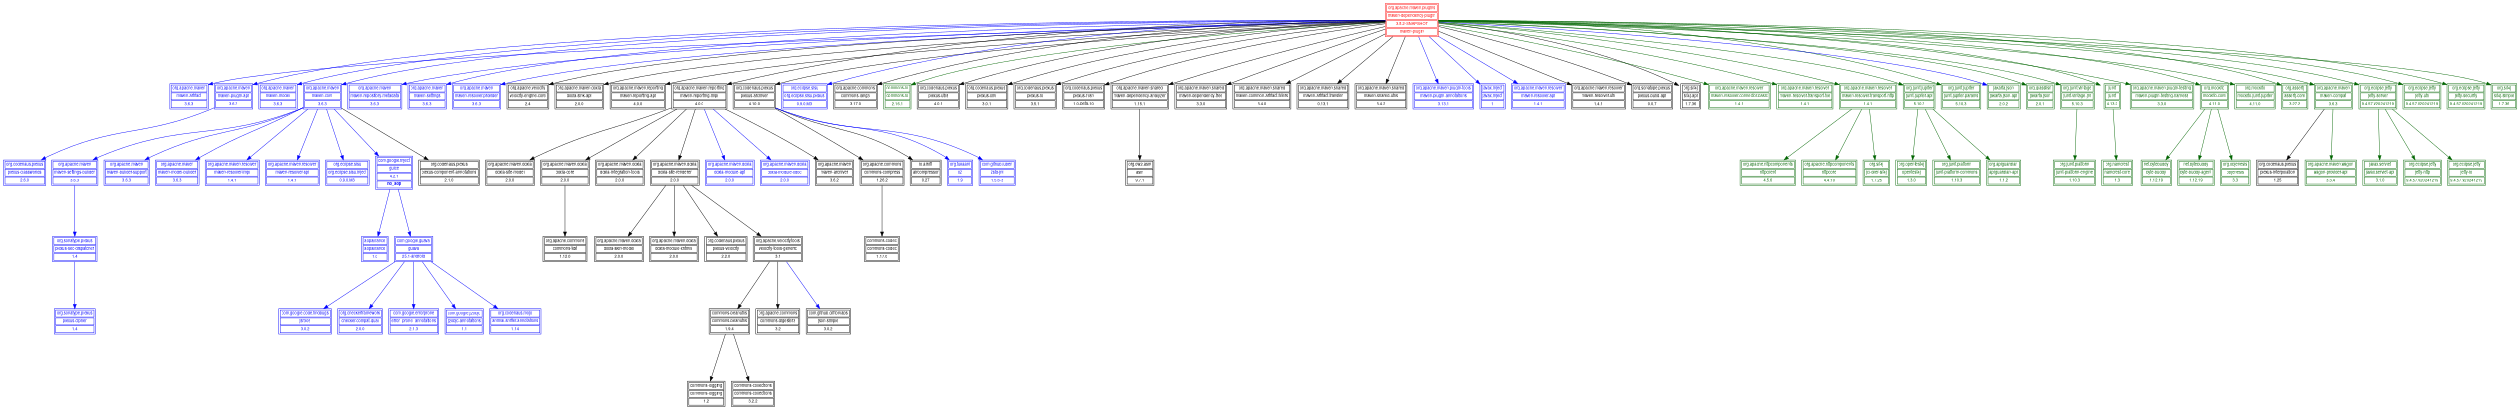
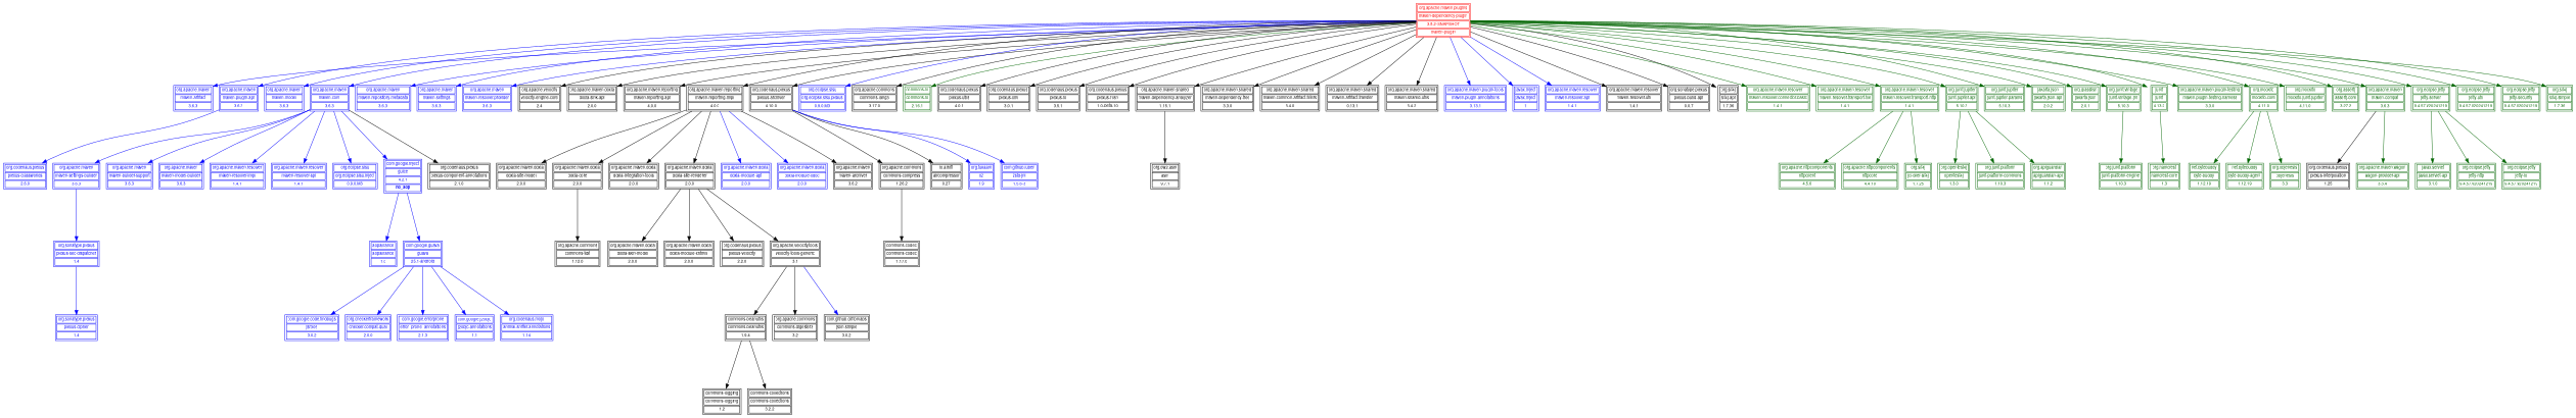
  digraph {
    color=black
    fontcolor=black
    fontname="Helvetica,Arial,sans-serif"
    fontsize=11
    nodesep=0.2
    ranksep=1.5
    node [color=black fillcolor=white fontcolor=black fontname="Helvetica,Arial,sans-serif" fontsize=9 margin=0 shape=none style=filled]
    edge [color=black fontcolor=black fontname="Helvetica,Arial,sans-serif" fontsize=9 style=solid]
    n1 [color=red fontcolor=red label=<          <table>             <tr><td>org.apache.maven.plugins</td></tr>             <tr><td>maven-dependency-plugin</td></tr>             <tr><td>3.8.2-SNAPSHOT</td></tr>             <tr><td>maven-plugin</td></tr>            </table>       >]
    n2 [color=blue fontcolor=blue label=<            <table>               <tr><td>org.apache.maven</td></tr>               <tr><td>maven-artifact</td></tr>               <tr><td>3.6.3</td></tr>              </table>         >]
    n3 [color=blue fontcolor=blue label=<            <table>               <tr><td>org.apache.maven</td></tr>               <tr><td>maven-plugin-api</td></tr>               <tr><td>3.6.3</td></tr>              </table>         >]
    n4 [color=blue fontcolor=blue label=<            <table>               <tr><td>org.apache.maven</td></tr>               <tr><td>maven-model</td></tr>               <tr><td>3.6.3</td></tr>              </table>         >]
    n5 [color=blue fontcolor=blue label=<            <table>               <tr><td>org.apache.maven</td></tr>               <tr><td>maven-core</td></tr>               <tr><td>3.6.3</td></tr>              </table>         >]
    n6 [color=blue fontcolor=blue label=<            <table>               <tr><td>org.apache.maven</td></tr>               <tr><td>maven-repository-metadata</td></tr>               <tr><td>3.6.3</td></tr>              </table>         >]
    n7 [color=blue fontcolor=blue label=<            <table>               <tr><td>org.apache.maven</td></tr>               <tr><td>maven-settings</td></tr>               <tr><td>3.6.3</td></tr>              </table>         >]
    n8 [color=blue fontcolor=blue label=<            <table>               <tr><td>org.apache.maven</td></tr>               <tr><td>maven-resolver-provider</td></tr>               <tr><td>3.6.3</td></tr>              </table>         >]
    n9 [label=<            <table>               <tr><td>org.apache.velocity</td></tr>               <tr><td>velocity-engine-core</td></tr>               <tr><td>2.4</td></tr>              </table>         >]
    n10 [label=<            <table>               <tr><td>org.apache.maven.doxia</td></tr>               <tr><td>doxia-sink-api</td></tr>               <tr><td>2.0.0</td></tr>              </table>         >]
    n11 [label=<            <table>               <tr><td>org.apache.maven.reporting</td></tr>               <tr><td>maven-reporting-api</td></tr>               <tr><td>4.0.0</td></tr>              </table>         >]
    n12 [label=<            <table>               <tr><td>org.apache.maven.reporting</td></tr>               <tr><td>maven-reporting-impl</td></tr>               <tr><td>4.0.0</td></tr>              </table>         >]
    n13 [label=<            <table>               <tr><td>org.codehaus.plexus</td></tr>               <tr><td>plexus-archiver</td></tr>               <tr><td>4.10.0</td></tr>              </table>         >]
    n14 [color=blue fontcolor=blue label=<            <table>               <tr><td>org.eclipse.sisu</td></tr>               <tr><td>org.eclipse.sisu.plexus</td></tr>               <tr><td>0.9.0.M3</td></tr>              </table>         >]
    n15 [label=<            <table>               <tr><td>org.apache.commons</td></tr>               <tr><td>commons-lang3</td></tr>               <tr><td>3.17.0</td></tr>              </table>         >]
    n16 [color=darkgreen fontcolor=darkgreen label=<            <table>               <tr><td>commons-io</td></tr>               <tr><td>commons-io</td></tr>               <tr><td>2.16.1</td></tr>              </table>         >]
    n17 [label=<            <table>               <tr><td>org.codehaus.plexus</td></tr>               <tr><td>plexus-utils</td></tr>               <tr><td>4.0.1</td></tr>              </table>         >]
    n18 [label=<            <table>               <tr><td>org.codehaus.plexus</td></tr>               <tr><td>plexus-xml</td></tr>               <tr><td>3.0.1</td></tr>              </table>         >]
    n19 [label=<            <table>               <tr><td>org.codehaus.plexus</td></tr>               <tr><td>plexus-io</td></tr>               <tr><td>3.5.1</td></tr>              </table>         >]
    n20 [label=<            <table>               <tr><td>org.codehaus.plexus</td></tr>               <tr><td>plexus-i18n</td></tr>               <tr><td>1.0-beta-10</td></tr>              </table>         >]
    n21 [label=<            <table>               <tr><td>org.apache.maven.shared</td></tr>               <tr><td>maven-dependency-analyzer</td></tr>               <tr><td>1.15.1</td></tr>              </table>         >]
    n22 [label=<            <table>               <tr><td>org.apache.maven.shared</td></tr>               <tr><td>maven-dependency-tree</td></tr>               <tr><td>3.3.0</td></tr>              </table>         >]
    n23 [label=<            <table>               <tr><td>org.apache.maven.shared</td></tr>               <tr><td>maven-common-artifact-filters</td></tr>               <tr><td>3.4.0</td></tr>              </table>         >]
    n24 [label=<            <table>               <tr><td>org.apache.maven.shared</td></tr>               <tr><td>maven-artifact-transfer</td></tr>               <tr><td>0.13.1</td></tr>              </table>         >]
    n25 [label=<            <table>               <tr><td>org.apache.maven.shared</td></tr>               <tr><td>maven-shared-utils</td></tr>               <tr><td>3.4.2</td></tr>              </table>         >]
    n26 [color=blue fontcolor=blue label=<            <table>               <tr><td>org.apache.maven.plugin-tools</td></tr>               <tr><td>maven-plugin-annotations</td></tr>               <tr><td>3.13.1</td></tr>              </table>         >]
    n27 [color=blue fontcolor=blue label=<            <table>               <tr><td>javax.inject</td></tr>               <tr><td>javax.inject</td></tr>               <tr><td>1</td></tr>              </table>         >]
    n28 [color=blue fontcolor=blue label=<            <table>               <tr><td>org.apache.maven.resolver</td></tr>               <tr><td>maven-resolver-api</td></tr>               <tr><td>1.4.1</td></tr>              </table>         >]
    n29 [label=<            <table>               <tr><td>org.apache.maven.resolver</td></tr>               <tr><td>maven-resolver-util</td></tr>               <tr><td>1.4.1</td></tr>              </table>         >]
    n30 [label=<            <table>               <tr><td>org.sonatype.plexus</td></tr>               <tr><td>plexus-build-api</td></tr>               <tr><td>0.0.7</td></tr>              </table>         >]
    n31 [label=<            <table>               <tr><td>org.slf4j</td></tr>               <tr><td>slf4j-api</td></tr>               <tr><td>1.7.36</td></tr>              </table>         >]
    n32 [color=darkgreen fontcolor=darkgreen label=<            <table>               <tr><td>org.apache.maven.resolver</td></tr>               <tr><td>maven-resolver-connector-basic</td></tr>               <tr><td>1.4.1</td></tr>              </table>         >]
    n33 [color=darkgreen fontcolor=darkgreen label=<            <table>               <tr><td>org.apache.maven.resolver</td></tr>               <tr><td>maven-resolver-transport-file</td></tr>               <tr><td>1.4.1</td></tr>              </table>         >]
    n34 [color=darkgreen fontcolor=darkgreen label=<            <table>               <tr><td>org.apache.maven.resolver</td></tr>               <tr><td>maven-resolver-transport-http</td></tr>               <tr><td>1.4.1</td></tr>              </table>         >]
    n35 [color=darkgreen fontcolor=darkgreen label=<            <table>               <tr><td>org.junit.jupiter</td></tr>               <tr><td>junit-jupiter-api</td></tr>               <tr><td>5.10.3</td></tr>              </table>         >]
    n36 [color=darkgreen fontcolor=darkgreen label=<            <table>               <tr><td>org.junit.jupiter</td></tr>               <tr><td>junit-jupiter-params</td></tr>               <tr><td>5.10.3</td></tr>              </table>         >]
    n37 [color=darkgreen fontcolor=darkgreen label=<            <table>               <tr><td>jakarta.json</td></tr>               <tr><td>jakarta.json-api</td></tr>               <tr><td>2.0.2</td></tr>              </table>         >]
    n38 [color=darkgreen fontcolor=darkgreen label=<            <table>               <tr><td>org.glassfish</td></tr>               <tr><td>jakarta.json</td></tr>               <tr><td>2.0.1</td></tr>              </table>         >]
    n39 [color=darkgreen fontcolor=darkgreen label=<            <table>               <tr><td>org.junit.vintage</td></tr>               <tr><td>junit-vintage-jni</td></tr>               <tr><td>5.10.3</td></tr>              </table>         >]
    n40 [color=darkgreen fontcolor=darkgreen label=<            <table>               <tr><td>junit</td></tr>               <tr><td>junit</td></tr>               <tr><td>4.13.2</td></tr>              </table>         >]
    n41 [color=darkgreen fontcolor=darkgreen label=<            <table>               <tr><td>org.apache.maven.plugin-testing</td></tr>               <tr><td>maven-plugin-testing-harness</td></tr>               <tr><td>3.3.0</td></tr>              </table>         >]
    n42 [color=darkgreen fontcolor=darkgreen label=<            <table>               <tr><td>org.mockito</td></tr>               <tr><td>mockito-core</td></tr>               <tr><td>4.11.0</td></tr>              </table>         >]
    n43 [color=darkgreen fontcolor=darkgreen label=<            <table>               <tr><td>org.mockito</td></tr>               <tr><td>mockito-junit-jupiter</td></tr>               <tr><td>4.11.0</td></tr>              </table>         >]
    n44 [color=darkgreen fontcolor=darkgreen label=<            <table>               <tr><td>org.assertj</td></tr>               <tr><td>assertj-core</td></tr>               <tr><td>3.27.2</td></tr>              </table>         >]
    n45 [color=darkgreen fontcolor=darkgreen label=<            <table>               <tr><td>org.apache.maven</td></tr>               <tr><td>maven-compat</td></tr>               <tr><td>3.6.3</td></tr>              </table>         >]
    n46 [color=darkgreen fontcolor=darkgreen label=<            <table>               <tr><td>org.eclipse.jetty</td></tr>               <tr><td>jetty-server</td></tr>               <tr><td>9.4.57.v20241219</td></tr>              </table>         >]
    n47 [color=darkgreen fontcolor=darkgreen label=<            <table>               <tr><td>org.eclipse.jetty</td></tr>               <tr><td>jetty-util</td></tr>               <tr><td>9.4.57.v20241219</td></tr>              </table>         >]
    n48 [color=darkgreen fontcolor=darkgreen label=<            <table>               <tr><td>org.eclipse.jetty</td></tr>               <tr><td>jetty-security</td></tr>               <tr><td>9.4.57.v20241219</td></tr>              </table>         >]
    n49 [color=darkgreen fontcolor=darkgreen label=<            <table>               <tr><td>org.slf4j</td></tr>               <tr><td>slf4j-simple</td></tr>               <tr><td>1.7.36</td></tr>              </table>         >]
    n50 [color=blue fontcolor=blue label=<              <table>                 <tr><td>org.codehaus.plexus</td></tr>                 <tr><td>plexus-classworlds</td></tr>                 <tr><td>2.6.0</td></tr>                </table>           >]
    n51 [color=blue fontcolor=blue label=<              <table>                 <tr><td>org.apache.maven</td></tr>                 <tr><td>maven-settings-builder</td></tr>                 <tr><td>3.6.3</td></tr>                </table>           >]
    n52 [color=blue fontcolor=blue label=<              <table>                 <tr><td>org.apache.maven</td></tr>                 <tr><td>maven-builder-support</td></tr>                 <tr><td>3.6.3</td></tr>                </table>           >]
    n53 [color=blue fontcolor=blue label=<              <table>                 <tr><td>org.apache.maven</td></tr>                 <tr><td>maven-model-builder</td></tr>                 <tr><td>3.6.3</td></tr>                </table>           >]
    n54 [color=blue fontcolor=blue label=<              <table>                 <tr><td>org.apache.maven.resolver</td></tr>                 <tr><td>maven-resolver-impl</td></tr>                 <tr><td>1.4.1</td></tr>                </table>           >]
    n55 [color=blue fontcolor=blue label=<              <table>                 <tr><td>org.apache.maven.resolver</td></tr>                 <tr><td>maven-resolver-spi</td></tr>                 <tr><td>1.4.1</td></tr>                </table>           >]
    n56 [color=blue fontcolor=blue label=<              <table>                 <tr><td>org.eclipse.sisu</td></tr>                 <tr><td>org.eclipse.sisu.inject</td></tr>                 <tr><td>0.9.0.M3</td></tr>                </table>           >]
    n57 [color=blue fontcolor=blue label=<              <table>                 <tr><td>com.google.inject</td></tr>                 <tr><td>guice</td></tr>                 <tr><td>4.2.1</td></tr>                 <tr><td><b>no_aop</b></td></tr>                </table>           >]
    n58 [label=<              <table>                 <tr><td>org.codehaus.plexus</td></tr>                 <tr><td>plexus-component-annotations</td></tr>                 <tr><td>2.1.0</td></tr>                </table>           >]
    n59 [label=<              <table>                 <tr><td>org.apache.maven.doxia</td></tr>                 <tr><td>doxia-site-model</td></tr>                 <tr><td>2.0.0</td></tr>                </table>           >]
    n60 [label=<              <table>                 <tr><td>org.apache.maven.doxia</td></tr>                 <tr><td>doxia-core</td></tr>                 <tr><td>2.0.0</td></tr>                </table>           >]
    n61 [label=<              <table>                 <tr><td>org.apache.maven.doxia</td></tr>                 <tr><td>doxia-integration-tools</td></tr>                 <tr><td>2.0.0</td></tr>                </table>           >]
    n62 [label=<              <table>                 <tr><td>org.apache.maven.doxia</td></tr>                 <tr><td>doxia-site-renderer</td></tr>                 <tr><td>2.0.0</td></tr>                </table>           >]
    n63 [color=blue fontcolor=blue label=<              <table>                 <tr><td>org.apache.maven.doxia</td></tr>                 <tr><td>doxia-module-apt</td></tr>                 <tr><td>2.0.0</td></tr>                </table>           >]
    n64 [color=blue fontcolor=blue label=<              <table>                 <tr><td>org.apache.maven.doxia</td></tr>                 <tr><td>doxia-module-xdoc</td></tr>                 <tr><td>2.0.0</td></tr>                </table>           >]
    n65 [label=<              <table>                 <tr><td>org.apache.maven</td></tr>                 <tr><td>maven-archiver</td></tr>                 <tr><td>3.6.2</td></tr>                </table>           >]
    n66 [label=<              <table>                 <tr><td>org.apache.commons</td></tr>                 <tr><td>commons-compress</td></tr>                 <tr><td>1.26.2</td></tr>                </table>           >]
    n67 [label=<              <table>                 <tr><td>io.airlift</td></tr>                 <tr><td>aircompressor</td></tr>                 <tr><td>0.27</td></tr>                </table>           >]
    n68 [color=blue fontcolor=blue label=<              <table>                 <tr><td>org.tukaani</td></tr>                 <tr><td>xz</td></tr>                 <tr><td>1.9</td></tr>                </table>           >]
    n69 [color=blue fontcolor=blue label=<              <table>                 <tr><td>com.github.luben</td></tr>                 <tr><td>zstd-jni</td></tr>                 <tr><td>1.5.6-3</td></tr>                </table>           >]
    n70 [label=<              <table>                 <tr><td>org.ow2.asm</td></tr>                 <tr><td>asm</td></tr>                 <tr><td>9.7.1</td></tr>                </table>           >]
    n71 [color=darkgreen fontcolor=darkgreen label=<              <table>                 <tr><td>org.apache.httpcomponents</td></tr>                 <tr><td>httpclient</td></tr>                 <tr><td>4.5.6</td></tr>                </table>           >]
    n72 [color=darkgreen fontcolor=darkgreen label=<              <table>                 <tr><td>org.apache.httpcomponents</td></tr>                 <tr><td>httpcore</td></tr>                 <tr><td>4.4.10</td></tr>                </table>           >]
    n73 [color=darkgreen fontcolor=darkgreen label=<              <table>                 <tr><td>org.slf4j</td></tr>                 <tr><td>jcl-over-slf4j</td></tr>                 <tr><td>1.7.25</td></tr>                </table>           >]
    n74 [color=darkgreen fontcolor=darkgreen label=<              <table>                 <tr><td>org.opentest4j</td></tr>                 <tr><td>opentest4j</td></tr>                 <tr><td>1.3.0</td></tr>                </table>           >]
    n75 [color=darkgreen fontcolor=darkgreen label=<              <table>                 <tr><td>org.junit.platform</td></tr>                 <tr><td>junit-platform-commons</td></tr>                 <tr><td>1.10.3</td></tr>                </table>           >]
    n76 [color=darkgreen fontcolor=darkgreen label=<              <table>                 <tr><td>org.apiguardian</td></tr>                 <tr><td>apiguardian-api</td></tr>                 <tr><td>1.1.2</td></tr>                </table>           >]
    n77 [color=darkgreen fontcolor=darkgreen label=<              <table>                 <tr><td>org.junit.platform</td></tr>                 <tr><td>junit-platform-engine</td></tr>                 <tr><td>1.10.3</td></tr>                </table>           >]
    n78 [color=darkgreen fontcolor=darkgreen label=<              <table>                 <tr><td>org.hamcrest</td></tr>                 <tr><td>hamcrest-core</td></tr>                 <tr><td>1.3</td></tr>                </table>           >]
    n79 [color=darkgreen fontcolor=darkgreen label=<              <table>                 <tr><td>net.bytebuddy</td></tr>                 <tr><td>byte-buddy</td></tr>                 <tr><td>1.12.19</td></tr>                </table>           >]
    n80 [color=darkgreen fontcolor=darkgreen label=<              <table>                 <tr><td>net.bytebuddy</td></tr>                 <tr><td>byte-buddy-agent</td></tr>                 <tr><td>1.12.19</td></tr>                </table>           >]
    n81 [color=darkgreen fontcolor=darkgreen label=<              <table>                 <tr><td>org.objenesis</td></tr>                 <tr><td>objenesis</td></tr>                 <tr><td>3.3</td></tr>                </table>           >]
    n82 [label=<              <table>                 <tr><td>org.codehaus.plexus</td></tr>                 <tr><td>plexus-interpolation</td></tr>                 <tr><td>1.25</td></tr>                </table>           >]
    n83 [color=darkgreen fontcolor=darkgreen label=<              <table>                 <tr><td>org.apache.maven.wagon</td></tr>                 <tr><td>wagon-provider-api</td></tr>                 <tr><td>3.3.4</td></tr>                </table>           >]
    n84 [color=darkgreen fontcolor=darkgreen label=<              <table>                 <tr><td>javax.servlet</td></tr>                 <tr><td>javax.servlet-api</td></tr>                 <tr><td>3.1.0</td></tr>                </table>           >]
    n85 [color=darkgreen fontcolor=darkgreen label=<              <table>                 <tr><td>org.eclipse.jetty</td></tr>                 <tr><td>jetty-http</td></tr>                 <tr><td>9.4.57.v20241219</td></tr>                </table>           >]
    n86 [color=darkgreen fontcolor=darkgreen label=<              <table>                 <tr><td>org.eclipse.jetty</td></tr>                 <tr><td>jetty-io</td></tr>                 <tr><td>9.4.57.v20241219</td></tr>                </table>           >]
    n87 [color=blue fontcolor=blue label=<                <table>                   <tr><td>org.sonatype.plexus</td></tr>                   <tr><td>plexus-sec-dispatcher</td></tr>                   <tr><td>1.4</td></tr>                  </table>             >]
    n88 [color=blue fontcolor=blue label=<                <table>                   <tr><td>aopalliance</td></tr>                   <tr><td>aopalliance</td></tr>                   <tr><td>1.0</td></tr>                  </table>             >]
    n89 [color=blue fontcolor=blue label=<                <table>                   <tr><td>com.google.guava</td></tr>                   <tr><td>guava</td></tr>                   <tr><td>25.1-android</td></tr>                  </table>             >]
    n90 [color=blue fontcolor=blue label=<                  <table>                     <tr><td>org.sonatype.plexus</td></tr>                     <tr><td>plexus-cipher</td></tr>                     <tr><td>1.4</td></tr>                    </table>               >]
    n91 [color=blue fontcolor=blue label=<                  <table>                     <tr><td>com.google.code.findbugs</td></tr>                     <tr><td>jsr305</td></tr>                     <tr><td>3.0.2</td></tr>                    </table>               >]
    n92 [color=blue fontcolor=blue label=<                  <table>                     <tr><td>org.checkerframework</td></tr>                     <tr><td>checker-compat-qual</td></tr>                     <tr><td>2.0.0</td></tr>                    </table>               >]
    n93 [color=blue fontcolor=blue label=<                  <table>                     <tr><td>com.google.errorprone</td></tr>                     <tr><td>error_prone_annotations</td></tr>                     <tr><td>2.1.3</td></tr>                    </table>               >]
    n94 [color=blue fontcolor=blue label=<                  <table>                     <tr><td>com.google.j2objc</td></tr>                     <tr><td>j2objc-annotations</td></tr>                     <tr><td>1.1</td></tr>                    </table>               >]
    n95 [color=blue fontcolor=blue label=<                  <table>                     <tr><td>org.codehaus.mojo</td></tr>                     <tr><td>animal-sniffer-annotations</td></tr>                     <tr><td>1.14</td></tr>                    </table>               >]
    n96 [label=<                <table>                   <tr><td>org.apache.commons</td></tr>                   <tr><td>commons-text</td></tr>                   <tr><td>1.12.0</td></tr>                  </table>             >]
    n97 [label=<                <table>                   <tr><td>org.apache.maven.doxia</td></tr>                   <tr><td>doxia-skin-model</td></tr>                   <tr><td>2.0.0</td></tr>                  </table>             >]
    n98 [label=<                <table>                   <tr><td>org.apache.maven.doxia</td></tr>                   <tr><td>doxia-module-xhtml5</td></tr>                   <tr><td>2.0.0</td></tr>                  </table>             >]
    n99 [label=<                <table>                   <tr><td>org.codehaus.plexus</td></tr>                   <tr><td>plexus-velocity</td></tr>                   <tr><td>2.2.0</td></tr>                  </table>             >]
    n100 [label=<                <table>                   <tr><td>org.apache.velocity.tools</td></tr>                   <tr><td>velocity-tools-generic</td></tr>                   <tr><td>3.1</td></tr>                  </table>             >]
    n101 [label=<                  <table>                     <tr><td>commons-beanutils</td></tr>                     <tr><td>commons-beanutils</td></tr>                     <tr><td>1.9.4</td></tr>                    </table>               >]
    n102 [label=<                  <table>                     <tr><td>org.apache.commons</td></tr>                     <tr><td>commons-digester3</td></tr>                     <tr><td>3.2</td></tr>                    </table>               >]
    n103 [label=<                  <table>                     <tr><td>com.github.cliftonlabs</td></tr>                     <tr><td>json-simple</td></tr>                     <tr><td>3.0.2</td></tr>                    </table>               >]
    n104 [label=<                    <table>                       <tr><td>commons-logging</td></tr>                       <tr><td>commons-logging</td></tr>                       <tr><td>1.2</td></tr>                      </table>                 >]
    n105 [label=<                    <table>                       <tr><td>commons-collections</td></tr>                       <tr><td>commons-collections</td></tr>                       <tr><td>3.2.2</td></tr>                      </table>                 >]
    n106 [label=<                <table>                   <tr><td>commons-codec</td></tr>                   <tr><td>commons-codec</td></tr>                   <tr><td>1.17.0</td></tr>                  </table>             >]
    n1 -> n2 [color=blue fontcolor=blue]
    n1 -> n3 [color=blue fontcolor=blue]
    n1 -> n4 [color=blue fontcolor=blue]
    n1 -> n5 [color=blue fontcolor=blue]
    n1 -> n6 [color=blue fontcolor=blue]
    n1 -> n7 [color=blue fontcolor=blue]
    n1 -> n8 [color=blue fontcolor=blue]
    n1 -> n9
    n1 -> n10
    n1 -> n11
    n1 -> n12
    n1 -> n13
    n1 -> n14 [color=blue fontcolor=blue]
    n1 -> n15
    n1 -> n16 [color=darkgreen fontcolor=darkgreen]
    n1 -> n17
    n1 -> n18
    n1 -> n19
    n1 -> n20
    n1 -> n21
    n1 -> n22
    n1 -> n23
    n1 -> n24
    n1 -> n25
    n1 -> n26 [color=blue fontcolor=blue]
    n1 -> n27 [color=blue fontcolor=blue]
    n1 -> n28 [color=blue fontcolor=blue]
    n1 -> n29
    n1 -> n30
    n1 -> n31
    n1 -> n32 [color=darkgreen fontcolor=darkgreen]
    n1 -> n33 [color=darkgreen fontcolor=darkgreen]
    n1 -> n34 [color=darkgreen fontcolor=darkgreen]
    n1 -> n35 [color=darkgreen fontcolor=darkgreen]
    n1 -> n36 [color=darkgreen fontcolor=darkgreen]
-   n1 -> n37 [color=blue fontcolor=darkgreen]
+   n1 -> n37 [color=darkgreen fontcolor=darkgreen]
    n1 -> n38 [color=darkgreen fontcolor=darkgreen]
    n1 -> n39 [color=darkgreen fontcolor=darkgreen]
    n1 -> n40 [color=darkgreen fontcolor=darkgreen]
    n1 -> n41 [color=darkgreen fontcolor=darkgreen]
    n1 -> n42 [color=darkgreen fontcolor=darkgreen]
    n1 -> n43 [color=darkgreen fontcolor=darkgreen]
    n1 -> n44 [color=darkgreen fontcolor=darkgreen]
    n1 -> n45 [color=darkgreen fontcolor=darkgreen]
    n1 -> n46 [color=darkgreen fontcolor=darkgreen]
    n1 -> n47 [color=darkgreen fontcolor=darkgreen]
    n1 -> n48 [color=darkgreen fontcolor=darkgreen]
    n1 -> n49 [color=darkgreen fontcolor=darkgreen]
    n3 -> n50 [color=blue fontcolor=blue]
    n5 -> n51 [color=blue fontcolor=blue]
    n5 -> n52 [color=blue fontcolor=blue]
    n5 -> n53 [color=blue fontcolor=blue]
    n5 -> n54 [color=blue fontcolor=blue]
    n5 -> n55 [color=blue fontcolor=blue]
    n5 -> n56 [color=blue fontcolor=blue]
    n5 -> n57 [color=blue fontcolor=blue]
    n5 -> n58
    n12 -> n59
    n12 -> n60
    n12 -> n61
    n12 -> n62
    n12 -> n63 [color=blue fontcolor=blue]
    n12 -> n64 [color=blue fontcolor=blue]
    n12 -> n65
    n13 -> n66
    n13 -> n67
    n13 -> n68 [color=blue fontcolor=blue]
    n13 -> n69 [color=blue fontcolor=blue]
    n21 -> n70
    n34 -> n71 [color=darkgreen fontcolor=darkgreen]
    n34 -> n72 [color=darkgreen fontcolor=darkgreen]
    n34 -> n73 [color=darkgreen fontcolor=darkgreen]
    n35 -> n74 [color=darkgreen fontcolor=darkgreen]
    n35 -> n75 [color=darkgreen fontcolor=darkgreen]
    n35 -> n76 [color=darkgreen fontcolor=darkgreen]
    n39 -> n77 [color=darkgreen fontcolor=darkgreen]
    n40 -> n78 [color=darkgreen fontcolor=darkgreen]
    n42 -> n79 [color=darkgreen fontcolor=darkgreen]
    n42 -> n80 [color=darkgreen fontcolor=darkgreen]
    n42 -> n81 [color=darkgreen fontcolor=darkgreen]
    n45 -> n82
    n45 -> n83 [color=darkgreen fontcolor=darkgreen]
    n46 -> n84 [color=darkgreen fontcolor=darkgreen]
    n46 -> n85 [color=darkgreen fontcolor=darkgreen]
    n46 -> n86 [color=darkgreen fontcolor=darkgreen]
    n51 -> n87 [color=blue fontcolor=blue]
    n57 -> n88 [color=blue fontcolor=blue]
    n57 -> n89 [color=blue fontcolor=blue]
    n60 -> n96
    n62 -> n97
    n62 -> n98
    n62 -> n99
    n62 -> n100
    n66 -> n106
    n87 -> n90 [color=blue fontcolor=blue]
    n89 -> n91 [color=blue fontcolor=blue]
    n89 -> n92 [color=blue fontcolor=blue]
    n89 -> n93 [color=blue fontcolor=blue]
    n89 -> n94 [color=blue fontcolor=blue]
    n89 -> n95 [color=blue fontcolor=blue]
    n100 -> n101
    n100 -> n102
    n100 -> n103 [color=blue]
    n101 -> n104
    n101 -> n105
  }
